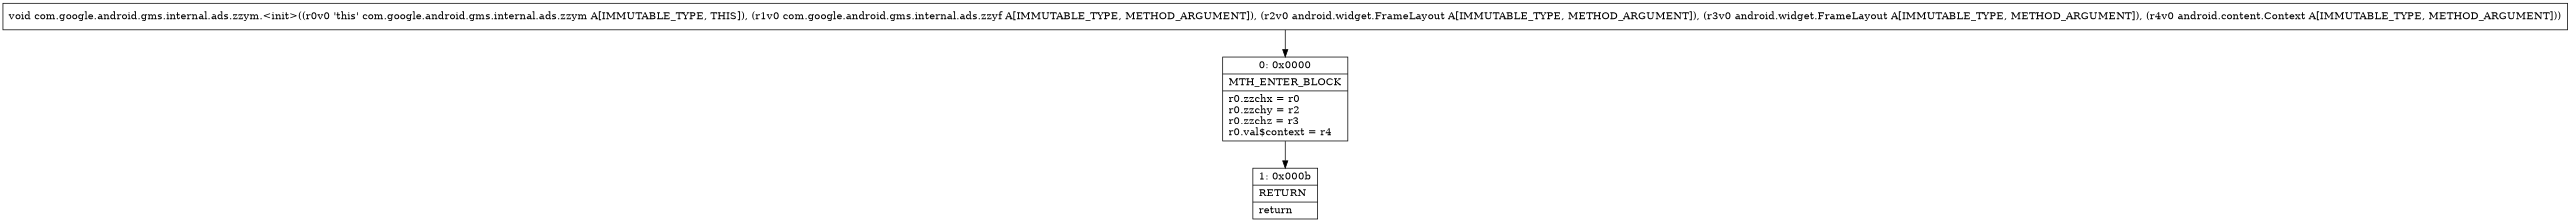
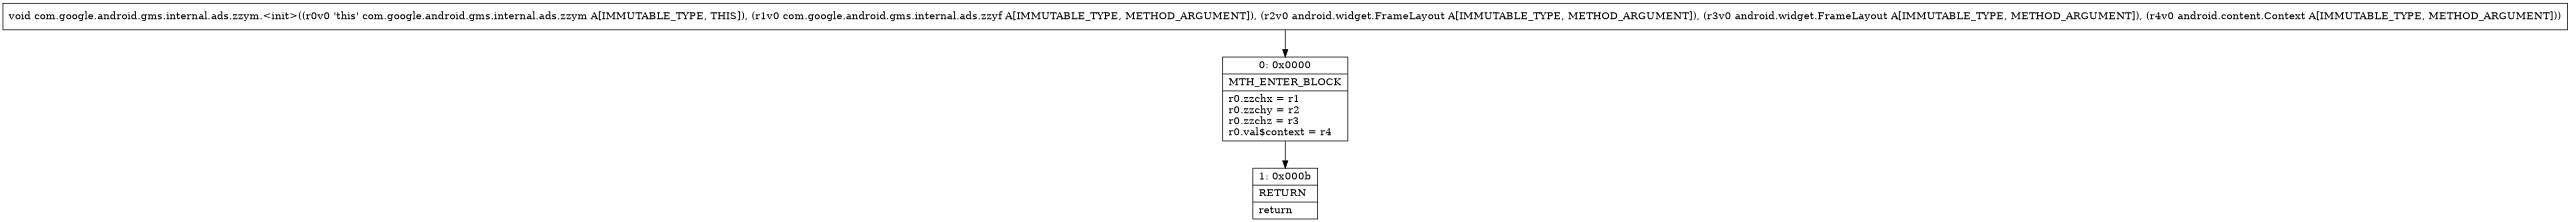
  digraph {
    node [shape=record]
-   n1 [label="{0\:\ 0x0000|MTH_ENTER_BLOCK\l|r0.zzchx = r0\lr0.zzchy = r2\lr0.zzchz = r3\lr0.val$context = r4\l}"]
+   n1 [label="{0\:\ 0x0000|MTH_ENTER_BLOCK\l|r0.zzchx = r1\lr0.zzchy = r2\lr0.zzchz = r3\lr0.val$context = r4\l}"]
    n2 [label="{1\:\ 0x000b|RETURN\l|return\l}"]
    n3 [label="{void com.google.android.gms.internal.ads.zzym.\<init\>((r0v0 'this' com.google.android.gms.internal.ads.zzym A[IMMUTABLE_TYPE, THIS]), (r1v0 com.google.android.gms.internal.ads.zzyf A[IMMUTABLE_TYPE, METHOD_ARGUMENT]), (r2v0 android.widget.FrameLayout A[IMMUTABLE_TYPE, METHOD_ARGUMENT]), (r3v0 android.widget.FrameLayout A[IMMUTABLE_TYPE, METHOD_ARGUMENT]), (r4v0 android.content.Context A[IMMUTABLE_TYPE, METHOD_ARGUMENT])) }"]
    n1 -> n2
    n3 -> n1
  }
